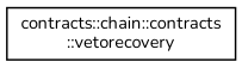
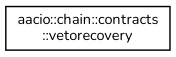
  digraph {
    rankdir=TB
    fontname=Nunito
-   n1 [color=black fillcolor=white fontname=Nunito fontsize=10 height=0.2 label="contracts::chain::contracts\l::vetorecovery" shape=record style=filled width=0.4]
+   n1 [color=black fillcolor=white fontname=Nunito fontsize=10 height=0.2 label="aacio::chain::contracts\l::vetorecovery" shape=record style=filled width=0.4]
  }
